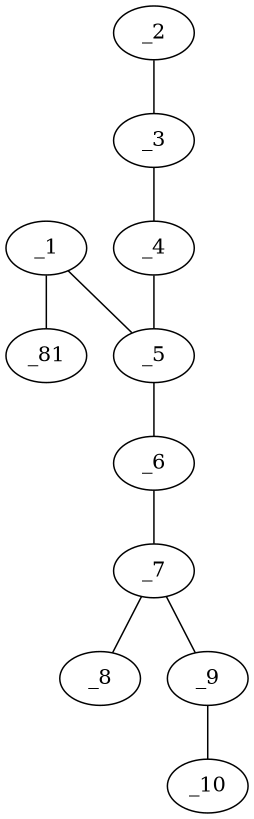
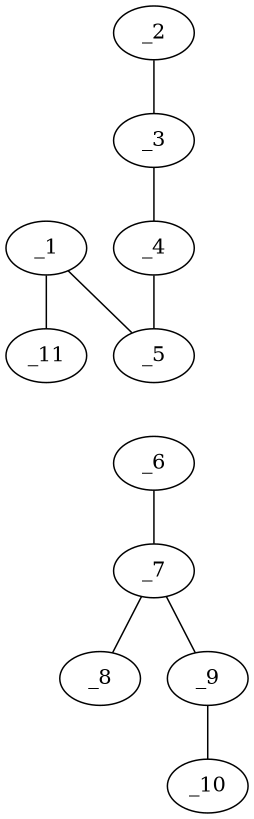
  graph {
    node [charge=0 chem=1 symbol="C  " x=3.7321 y=0.25]
    edge [valence=1]
    _1 [x=8.9282]
-   _11 [x=9.7942 y=0.75 label=_81]
+   _11 [x=9.7942 y=0.75]
    _5 [chem=2 symbol="O  " x=5.4641]
    _2 [x=8.0622 y=0.75]
    _3 [x=7.1962]
    _4 [x=6.3301 y=0.75]
    _6 [x=4.5981 y=0.75]
    _7
    _8 [chem=2 symbol="O  " y=-0.75]
    _9 [x=2.866 y=0.75]
    _10 [chem=2 symbol="O  " x=2]
    _1 -- _11
    _1 -- _5
-   _5 -- _6
    _2 -- _3
    _3 -- _4
    _4 -- _5
    _6 -- _7
    _7 -- _8
    _7 -- _9
    _9 -- _10
  }
